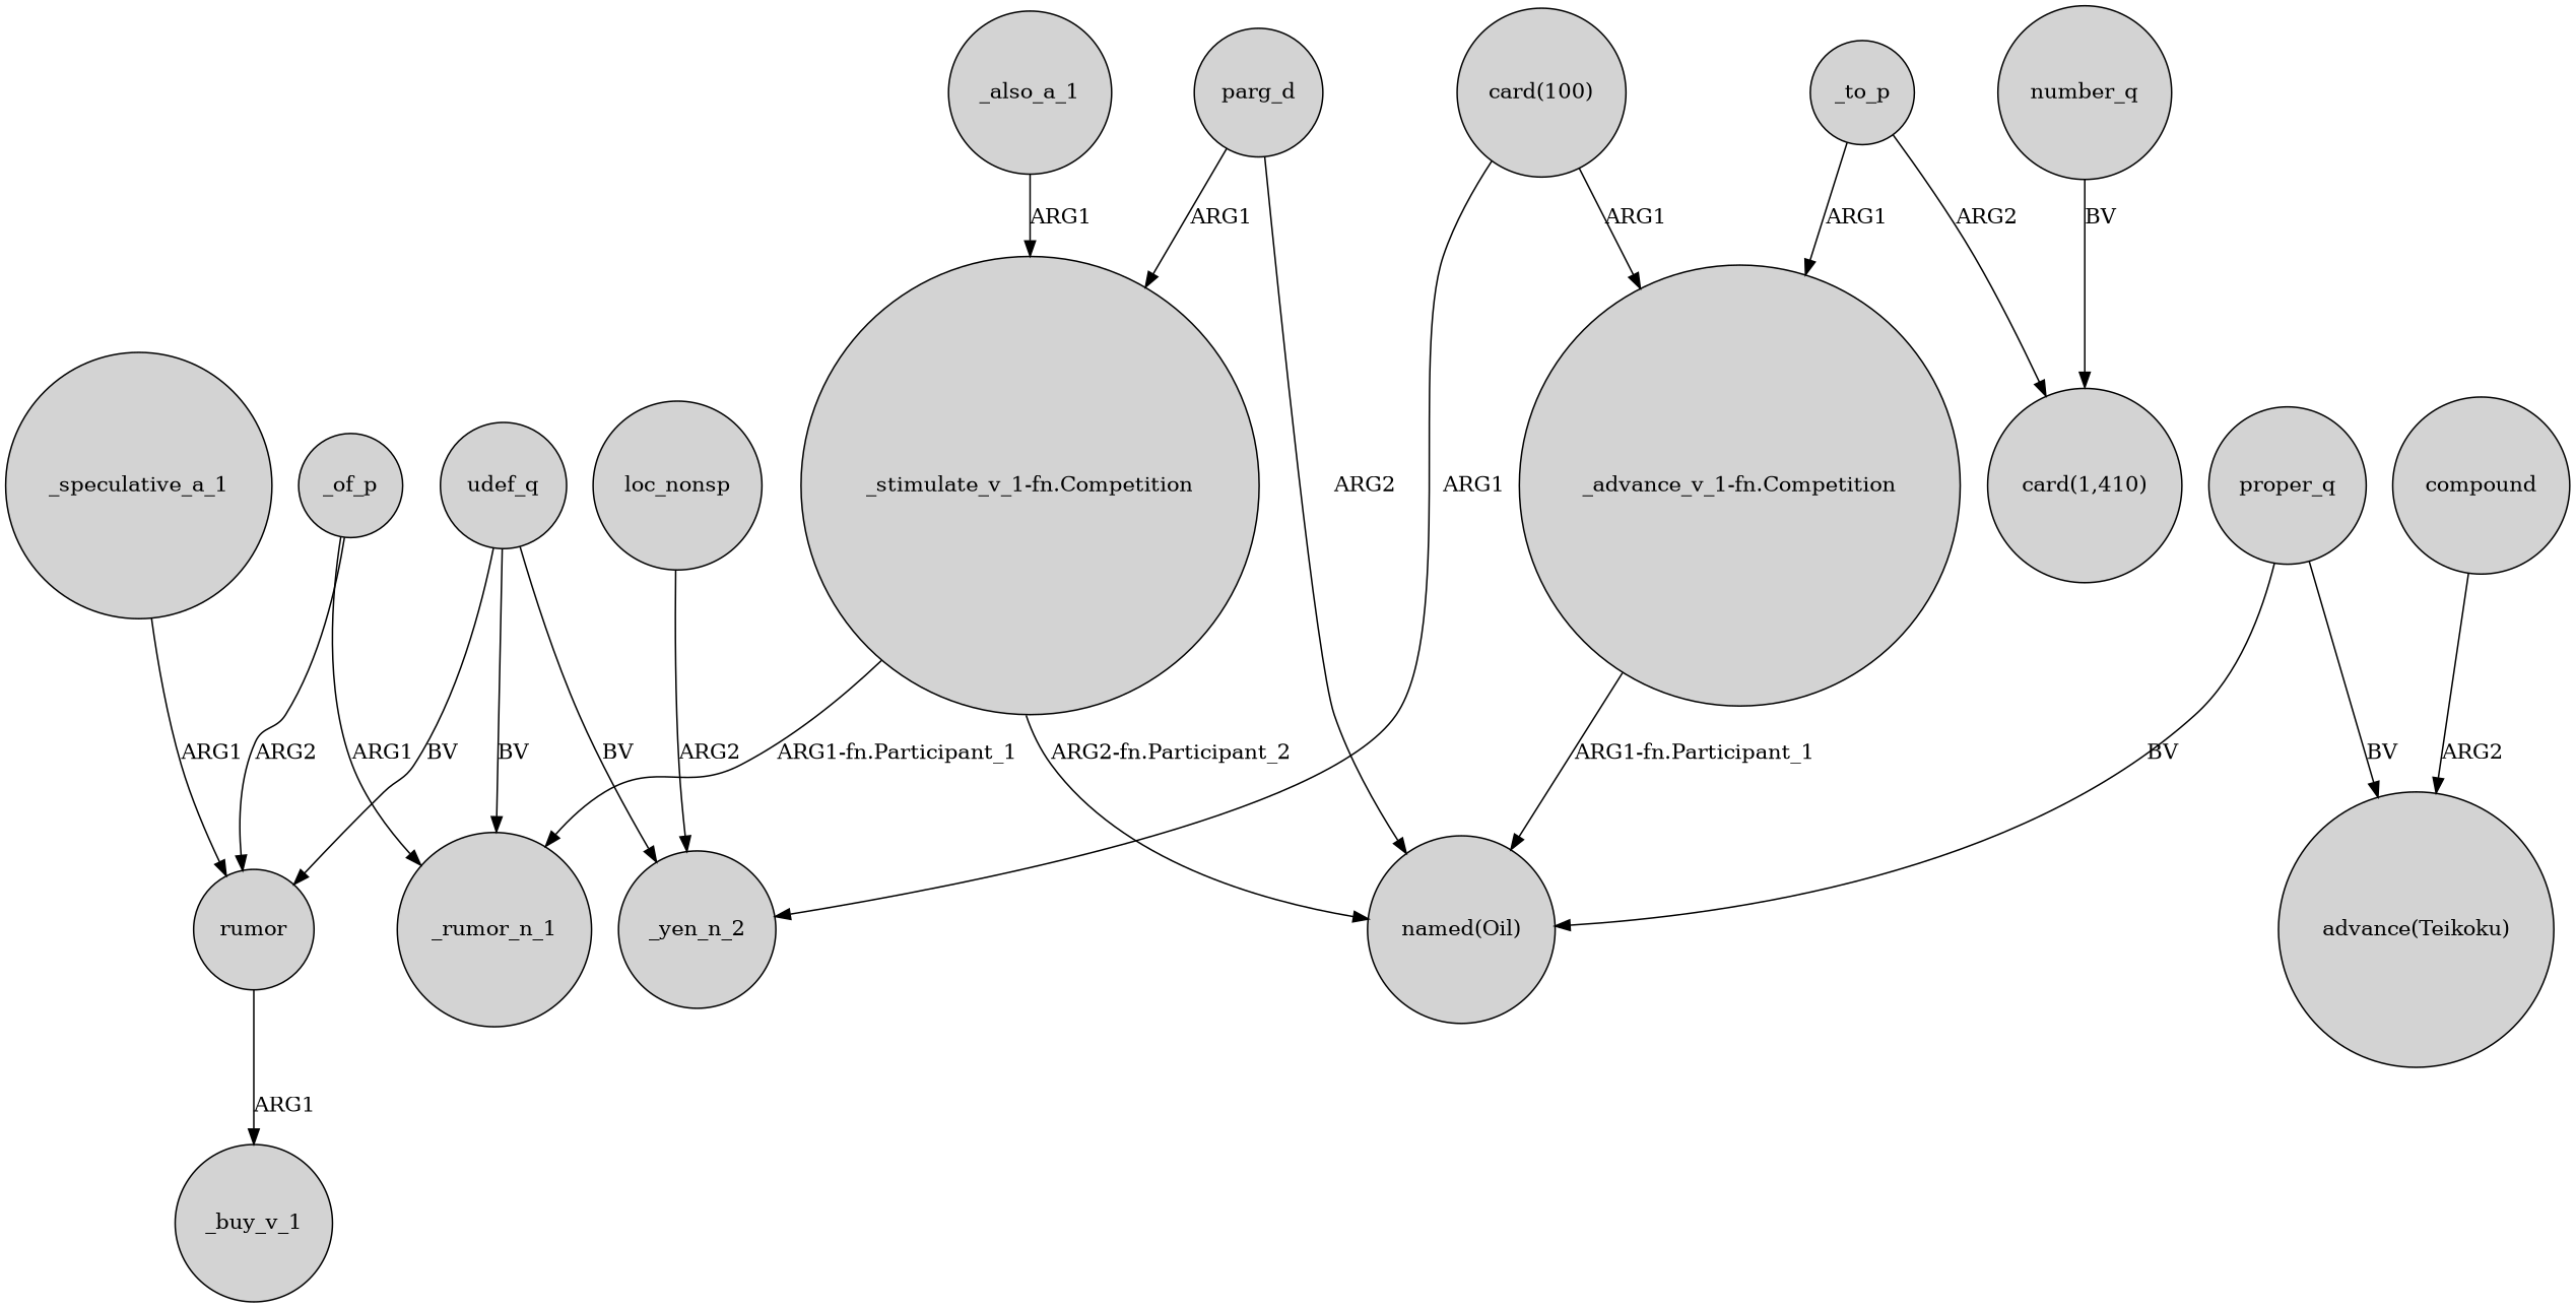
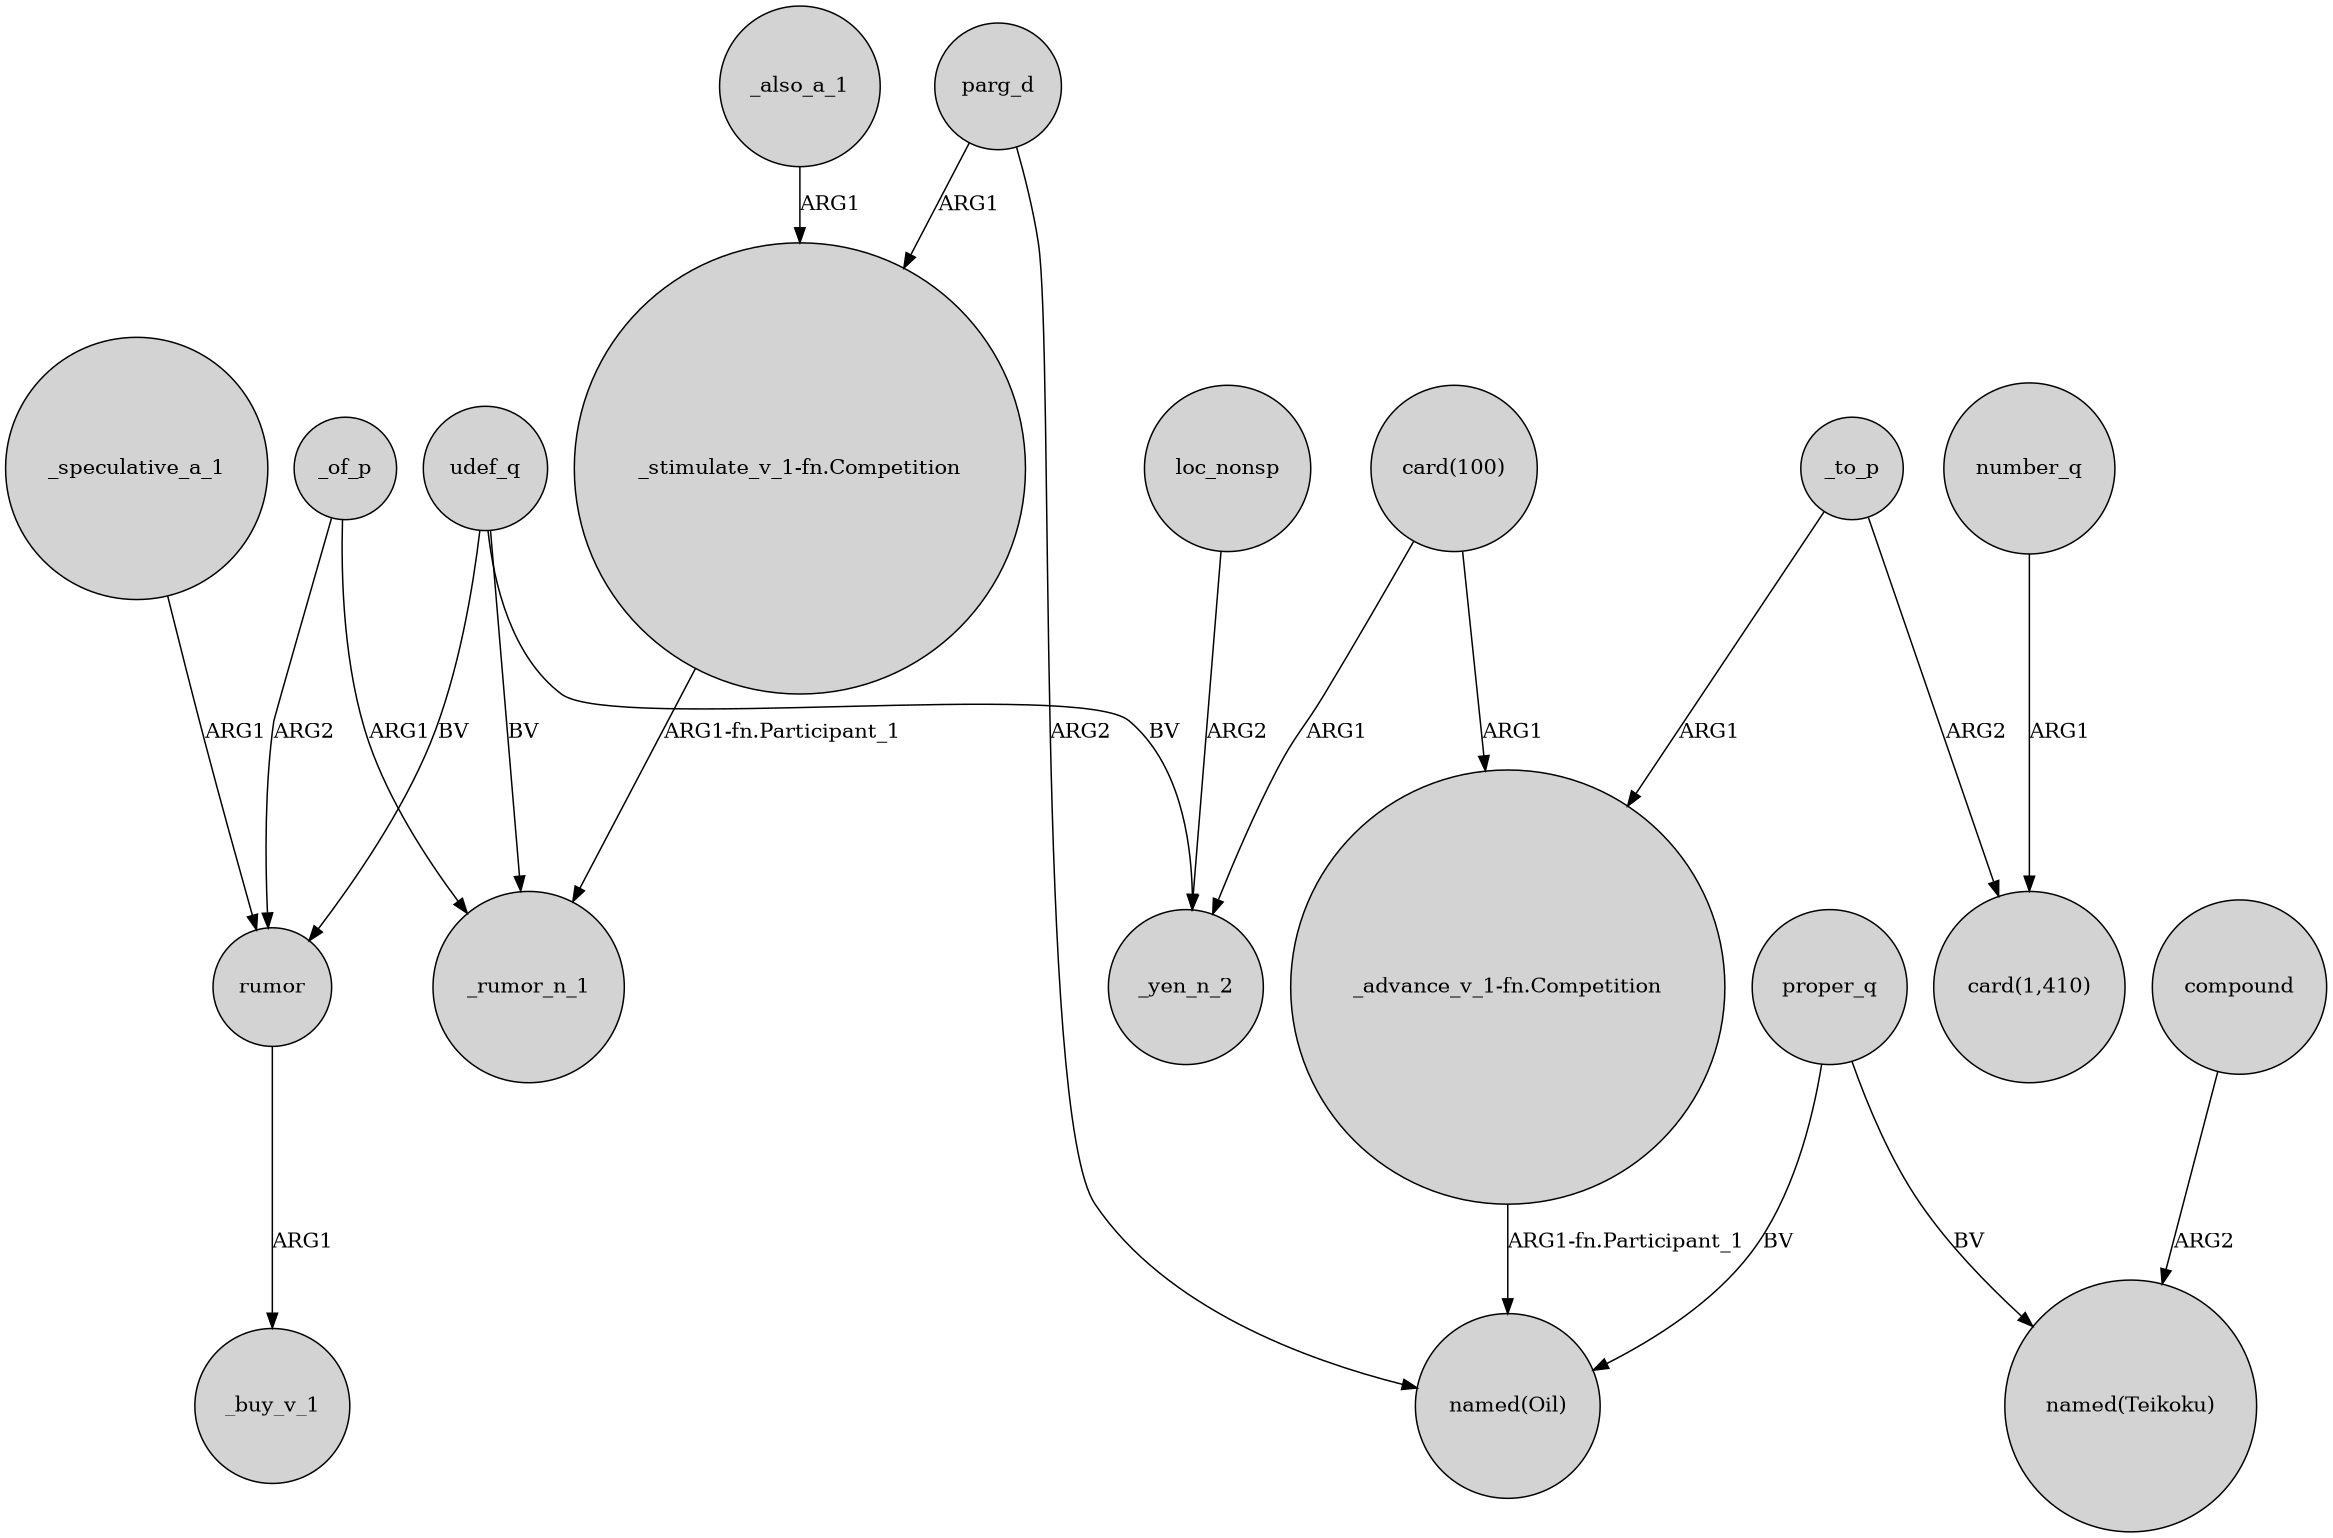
  digraph {
    node [shape=circle style=filled]
    n1 [label=rumor]
    _buy_v_1
    "_stimulate_v_1-fn.Competition"
    "named(Oil)"
    _rumor_n_1
    parg_d
    udef_q
    _yen_n_2
    _of_p
    "_advance_v_1-fn.Competition"
    _to_p
    n12 [label="card(1,410)"]
    proper_q
-   "named(Teikoku)" [label="advance(Teikoku)"]
+   "named(Teikoku)"
    "card(100)"
    compound
    loc_nonsp
    _also_a_1
    number_q
    _speculative_a_1
    n1 -> _buy_v_1 [label=ARG1]
-   "_stimulate_v_1-fn.Competition" -> "named(Oil)" [label="ARG2-fn.Participant_2"]
    "_stimulate_v_1-fn.Competition" -> _rumor_n_1 [label="ARG1-fn.Participant_1"]
    parg_d -> "_stimulate_v_1-fn.Competition" [label=ARG1]
    parg_d -> "named(Oil)" [label=ARG2]
    udef_q -> n1 [label=BV]
    udef_q -> _rumor_n_1 [label=BV]
    udef_q -> _yen_n_2 [label=BV]
    _of_p -> n1 [label=ARG2]
    _of_p -> _rumor_n_1 [label=ARG1]
    "_advance_v_1-fn.Competition" -> "named(Oil)" [label="ARG1-fn.Participant_1"]
    _to_p -> "_advance_v_1-fn.Competition" [label=ARG1]
    _to_p -> n12 [label=ARG2]
    proper_q -> "named(Oil)" [label=BV]
    proper_q -> "named(Teikoku)" [label=BV]
    "card(100)" -> _yen_n_2 [label=ARG1]
    "card(100)" -> "_advance_v_1-fn.Competition" [label=ARG1]
    compound -> "named(Teikoku)" [label=ARG2]
    loc_nonsp -> _yen_n_2 [label=ARG2]
    _also_a_1 -> "_stimulate_v_1-fn.Competition" [label=ARG1]
-   number_q -> n12 [label=BV]
+   number_q -> n12 [label=ARG1]
    _speculative_a_1 -> n1 [label=ARG1]
  }
